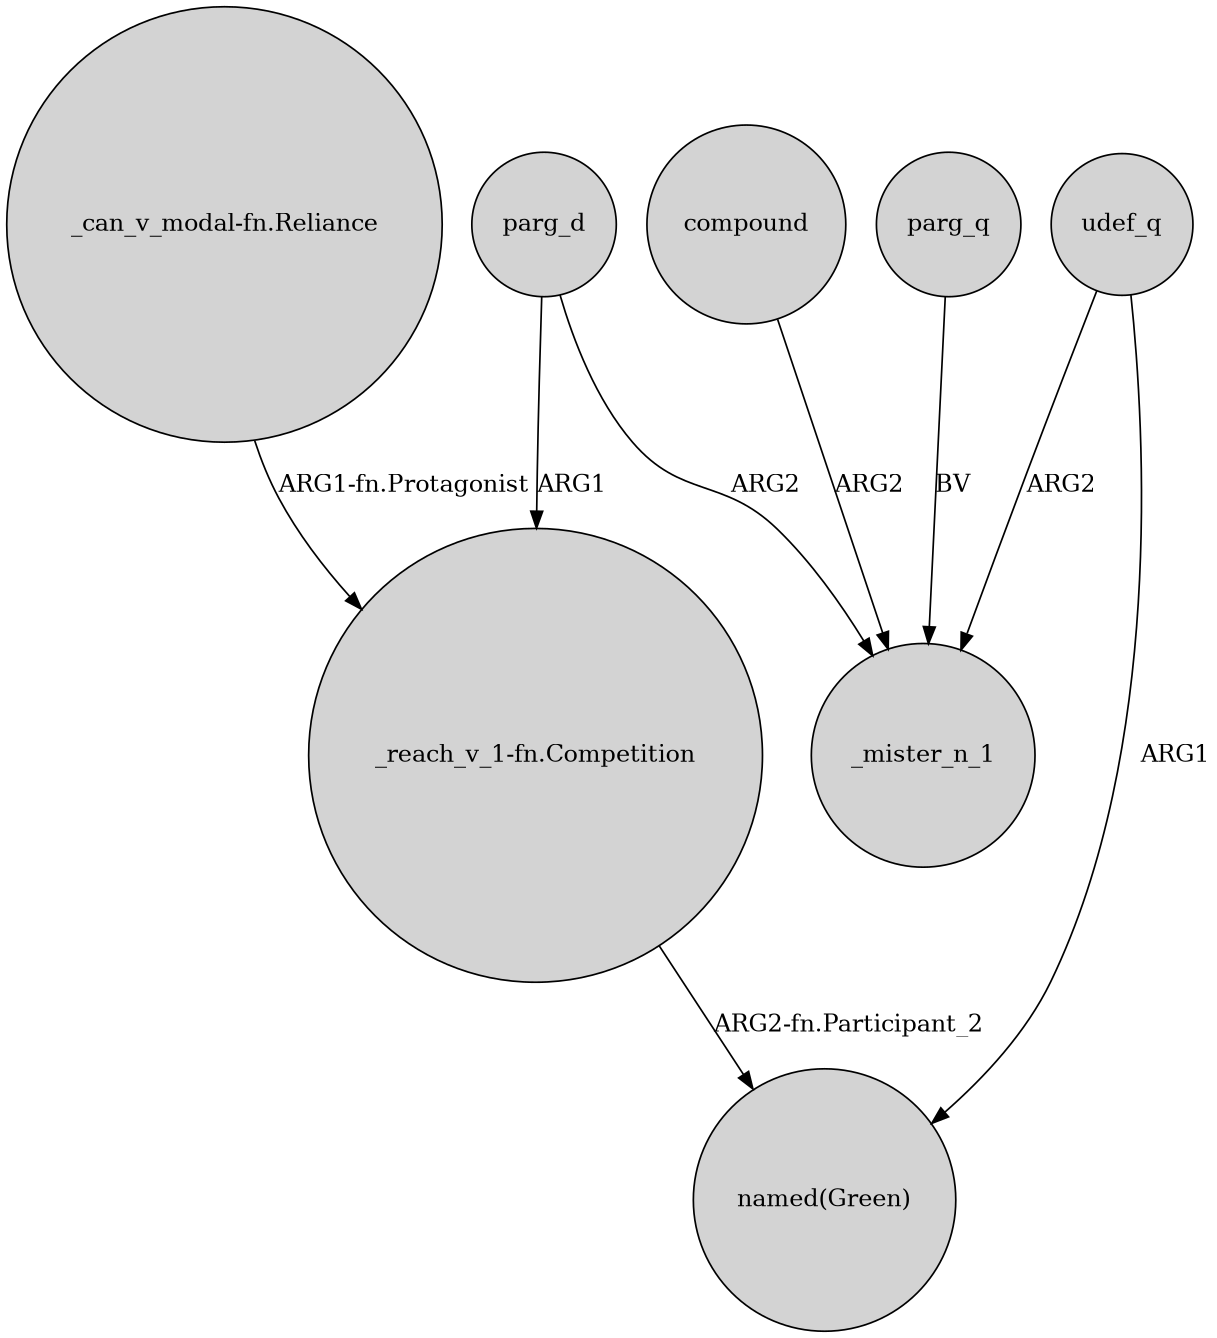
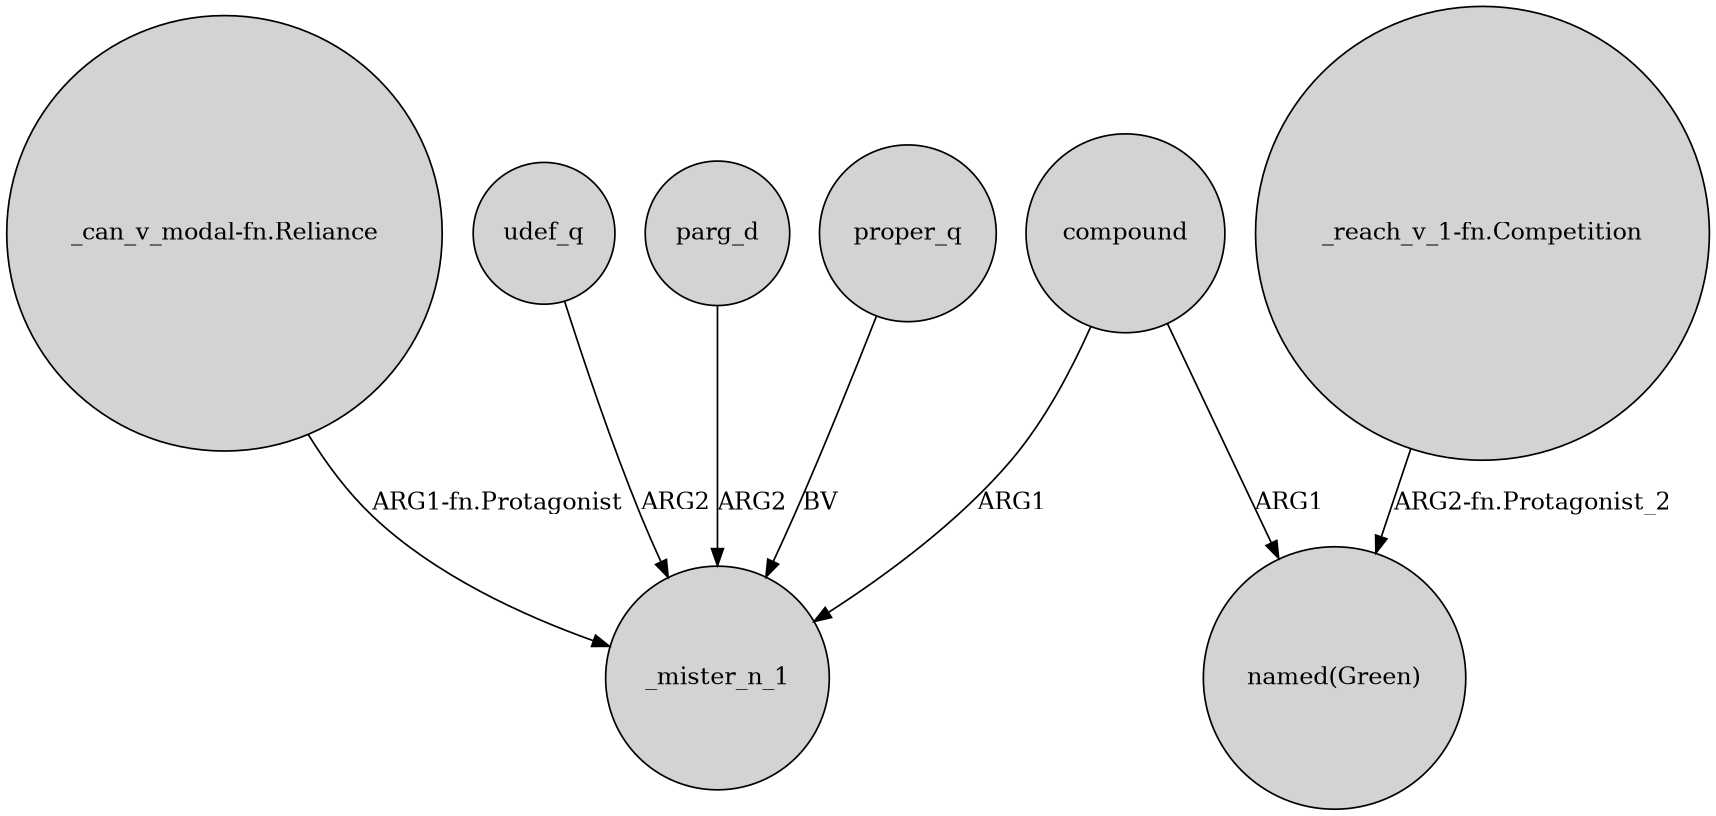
  digraph {
    node [shape=circle style=filled]
    "_can_v_modal-fn.Reliance"
    "_reach_v_1-fn.Competition"
    "named(Green)"
    compound
    _mister_n_1
    udef_q
    parg_d
-   proper_q [label=parg_q]
-   "_can_v_modal-fn.Reliance" -> "_reach_v_1-fn.Competition" [label="ARG1-fn.Protagonist"]
-   "_reach_v_1-fn.Competition" -> "named(Green)" [label="ARG2-fn.Participant_2"]
-   udef_q -> "named(Green)" [label=ARG1]
-   compound -> _mister_n_1 [label=ARG2]
+   proper_q
+   "_can_v_modal-fn.Reliance" -> _mister_n_1 [label="ARG1-fn.Protagonist"]
+   "_reach_v_1-fn.Competition" -> "named(Green)" [label="ARG2-fn.Protagonist_2"]
+   compound -> "named(Green)" [label=ARG1]
+   compound -> _mister_n_1 [label=ARG1]
    udef_q -> _mister_n_1 [label=ARG2]
-   parg_d -> "_reach_v_1-fn.Competition" [label=ARG1]
    parg_d -> _mister_n_1 [label=ARG2]
    proper_q -> _mister_n_1 [label=BV]
  }
